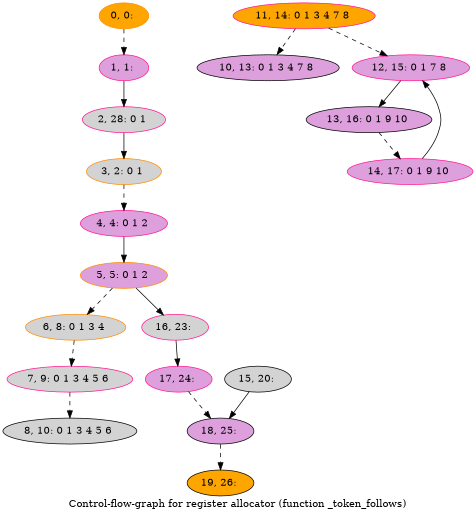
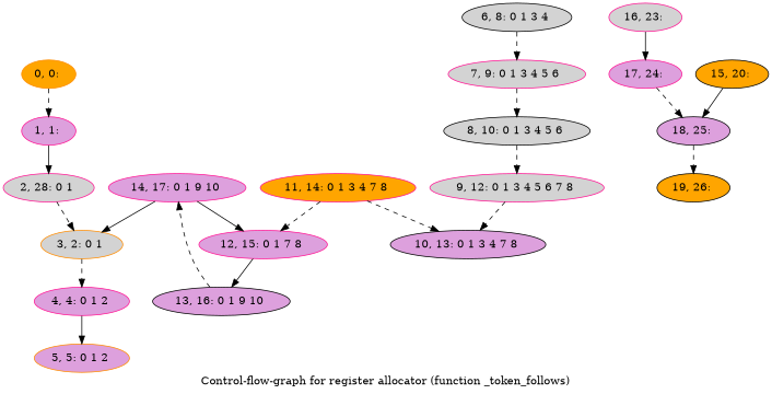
  digraph {
    label="Control-flow-graph for register allocator (function _token_follows)"
    node [color=deeppink fillcolor=plum style=filled]
    edge [style=dashed]
    n1 [color=darkorange fillcolor=orange label="0, 0: "]
    n2 [label="1, 1: "]
    n3 [fillcolor=lightgrey label="2, 28: 0 1 "]
    n4 [color=darkorange fillcolor=lightgrey label="3, 2: 0 1 "]
    n5 [label="4, 4: 0 1 2 "]
    n6 [color=darkorange label="5, 5: 0 1 2 "]
-   n7 [color=darkorange fillcolor=lightgrey label="6, 8: 0 1 3 4 "]
+   n7 [color=black fillcolor=lightgrey label="6, 8: 0 1 3 4 "]
    n8 [fillcolor=lightgrey label="16, 23: "]
    n9 [fillcolor=lightgrey label="7, 9: 0 1 3 4 5 6 "]
    n10 [label="17, 24: "]
    n11 [color=black fillcolor=lightgrey label="8, 10: 0 1 3 4 5 6 "]
+   n12 [fillcolor=lightgrey label="9, 12: 0 1 3 4 5 6 7 8 "]
    n13 [color=black label="10, 13: 0 1 3 4 7 8 "]
    n14 [fillcolor=orange label="11, 14: 0 1 3 4 7 8 "]
    n15 [label="12, 15: 0 1 7 8 "]
    n16 [color=black label="13, 16: 0 1 9 10 "]
    n17 [label="14, 17: 0 1 9 10 "]
-   n18 [color=black fillcolor=lightgrey label="15, 20: "]
+   n18 [color=black fillcolor=orange label="15, 20: "]
    n19 [color=black label="18, 25: "]
    n20 [color=black fillcolor=orange label="19, 26: "]
    n1 -> n2
    n2 -> n3 [style=solid]
-   n3 -> n4 [style=solid]
+   n3 -> n4
    n4 -> n5
    n5 -> n6 [style=solid]
-   n6 -> n7
-   n6 -> n8 [style=solid]
    n7 -> n9
    n8 -> n10 [style=solid]
    n9 -> n11
    n10 -> n19
+   n11 -> n12
+   n12 -> n13
    n14 -> n13
    n14 -> n15
    n15 -> n16 [style=solid]
    n16 -> n17
+   n17 -> n4 [style=solid]
    n17 -> n15 [style=solid]
    n18 -> n19 [style=solid]
    n19 -> n20
  }
